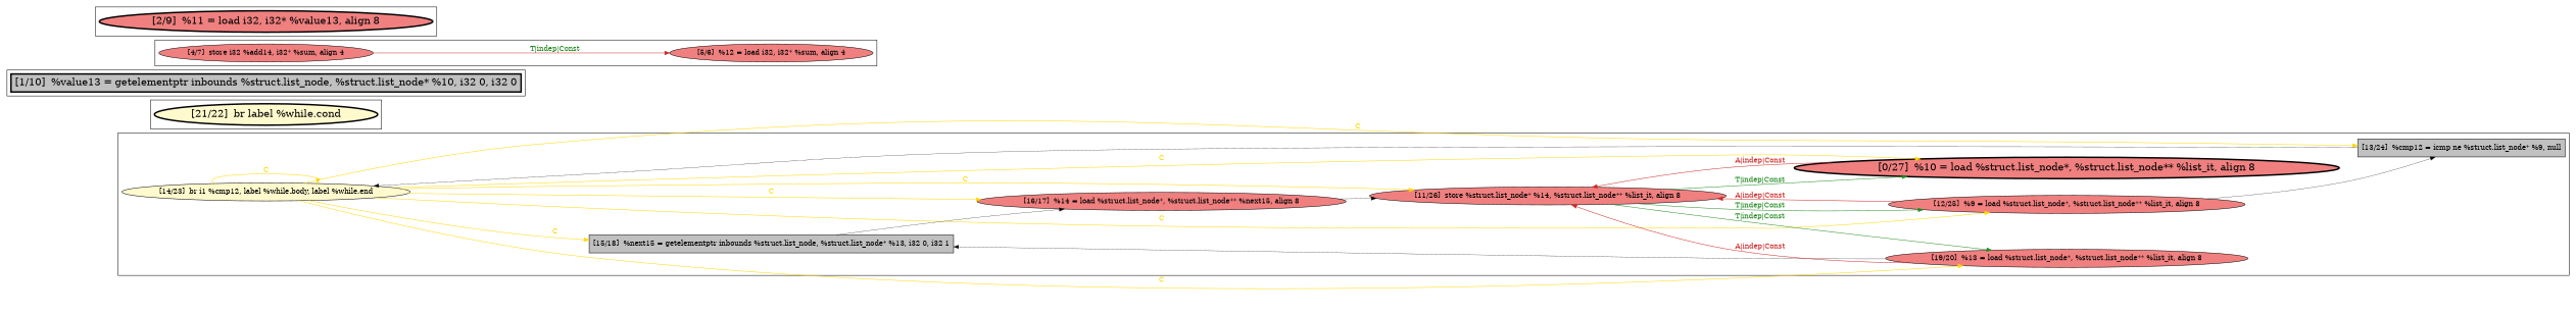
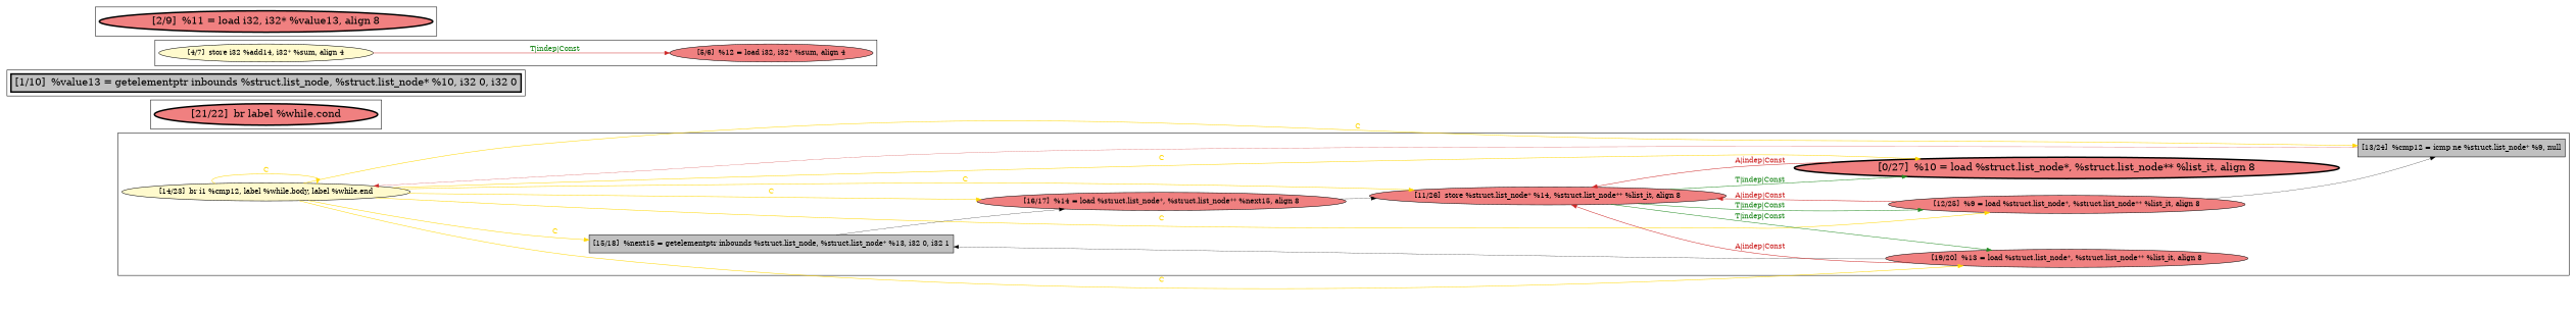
  digraph {
    rankdir=LR
    node [fillcolor=lightcoral shape=ellipse style=filled]
    edge [color=gold fontcolor=gold penwidth=1.0 style=solid]
    n1 [fillcolor=lemonchiffon label="[14/23]  br i1 %cmp12, label %while.body, label %while.end"]
    n2 [fillcolor=grey label="[15/18]  %next15 = getelementptr inbounds %struct.list_node, %struct.list_node* %13, i32 0, i32 1" shape=rectangle]
    n3 [label="[19/20]  %13 = load %struct.list_node*, %struct.list_node** %list_it, align 8"]
    n4 [fillcolor=grey label="[13/24]  %cmp12 = icmp ne %struct.list_node* %9, null" shape=rectangle]
    n5 [label="[12/25]  %9 = load %struct.list_node*, %struct.list_node** %list_it, align 8"]
    n6 [fontsize=20 label="[0/27]  %10 = load %struct.list_node*, %struct.list_node** %list_it, align 8" penwidth=3.0]
    n7 [label="[16/17]  %14 = load %struct.list_node*, %struct.list_node** %next15, align 8"]
    n8 [label="[11/26]  store %struct.list_node* %14, %struct.list_node** %list_it, align 8"]
-   n9 [fillcolor=lemonchiffon fontsize=20 label="[21/22]  br label %while.cond" penwidth=3.0]
+   n9 [fontsize=20 label="[21/22]  br label %while.cond" penwidth=3.0]
    n10 [fillcolor=grey fontsize=20 label="[1/10]  %value13 = getelementptr inbounds %struct.list_node, %struct.list_node* %10, i32 0, i32 0" penwidth=3.0 shape=rectangle]
    n11 [label="[5/6]  %12 = load i32, i32* %sum, align 4"]
-   n12 [label="[4/7]  store i32 %add14, i32* %sum, align 4"]
+   n12 [fillcolor=lemonchiffon label="[4/7]  store i32 %add14, i32* %sum, align 4"]
    n13 [fontsize=20 label="[2/9]  %11 = load i32, i32* %value13, align 8" penwidth=3.0]
    subgraph cluster_1 {
      n1
      n2
      n3
      n4
      n5
      n6
      n7
      n8
    }
    subgraph cluster_2 {
      n9
    }
    subgraph cluster_3 {
      n10
    }
    subgraph cluster_4 {
      n11
      n12
    }
    subgraph cluster_5 {
      n13
    }
    n1 -> n1 [label=C]
    n1 -> n2 [label=C]
    n1 -> n3 [label=C]
    n1 -> n4 [label=C]
    n1 -> n5 [label=C]
    n1 -> n6 [label=C]
    n1 -> n7 [label=C]
    n1 -> n8 [label=C]
    n2 -> n7 [color=black fontcolor=black penwidth=0.5]
    n3 -> n2 [color=black fontcolor=black penwidth=0.5]
    n3 -> n8 [color=firebrick3 fontcolor=firebrick3 label="A|indep|Const"]
-   n4 -> n1 [color=black fontcolor=black penwidth=0.5]
+   n4 -> n1 [color=firebrick3 fontcolor=black penwidth=0.5]
    n5 -> n4 [color=black fontcolor=black penwidth=0.5]
    n5 -> n8 [color=firebrick3 fontcolor=firebrick3 label="A|indep|Const"]
    n6 -> n8 [color=firebrick3 fontcolor=firebrick3 label="A|indep|Const"]
    n7 -> n8 [color=black fontcolor=black penwidth=0.5]
    n8 -> n3 [color=forestgreen fontcolor=forestgreen label="T|indep|Const"]
    n8 -> n5 [color=forestgreen fontcolor=forestgreen label="T|indep|Const"]
    n8 -> n6 [color=forestgreen fontcolor=forestgreen label="T|indep|Const"]
    n12 -> n11 [color=firebrick3 fontcolor=forestgreen label="T|indep|Const"]
  }
